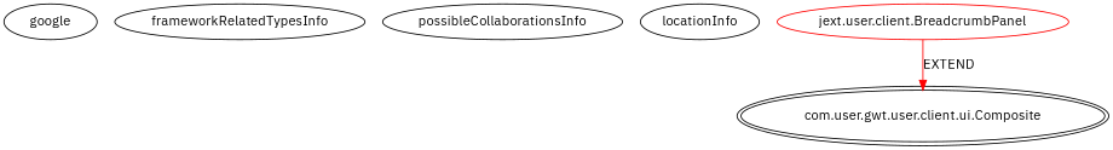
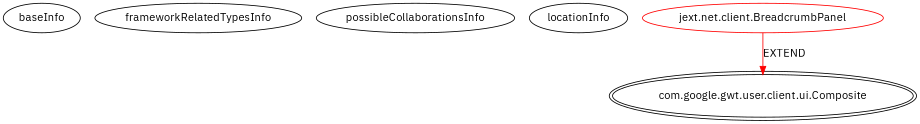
  digraph {
    fontname="IBM Plex Sans"
    node [fontname="IBM Plex Sans"]
-   baseInfo [category=extension_graph graphId=4322 isAnonymous=false possibleRelation=false label=google]
+   baseInfo [category=extension_graph graphId=4322 isAnonymous=false possibleRelation=false]
    frameworkRelatedTypesInfo [0="com.google.gwt.user.client.ui.Composite"]
    possibleCollaborationsInfo
    locationInfo [contextSignature=BreadcrumbPanel filePath="/puxapuak-jext/jext-master/jext/src/jext/net/client/BreadcrumbPanel.java" graphId=4322 projectName="puxapuak-jext"]
-   n5 [color=red isFrameworkType=false label="jext.user.client.BreadcrumbPanel" vertexType=ROOT_CLIENT_CLASS_DECLARATION]
-   n6 [isFrameworkType=true label="com.user.gwt.user.client.ui.Composite" peripheries=2 vertexType=FRAMEWORK_CLASS_TYPE]
+   n5 [color=red isFrameworkType=false label="jext.net.client.BreadcrumbPanel" vertexType=ROOT_CLIENT_CLASS_DECLARATION]
+   n6 [isFrameworkType=true label="com.google.gwt.user.client.ui.Composite" peripheries=2 vertexType=FRAMEWORK_CLASS_TYPE]
    n5 -> n6 [color=red label=EXTEND fontname="IBM Plex Sans"]
  }
